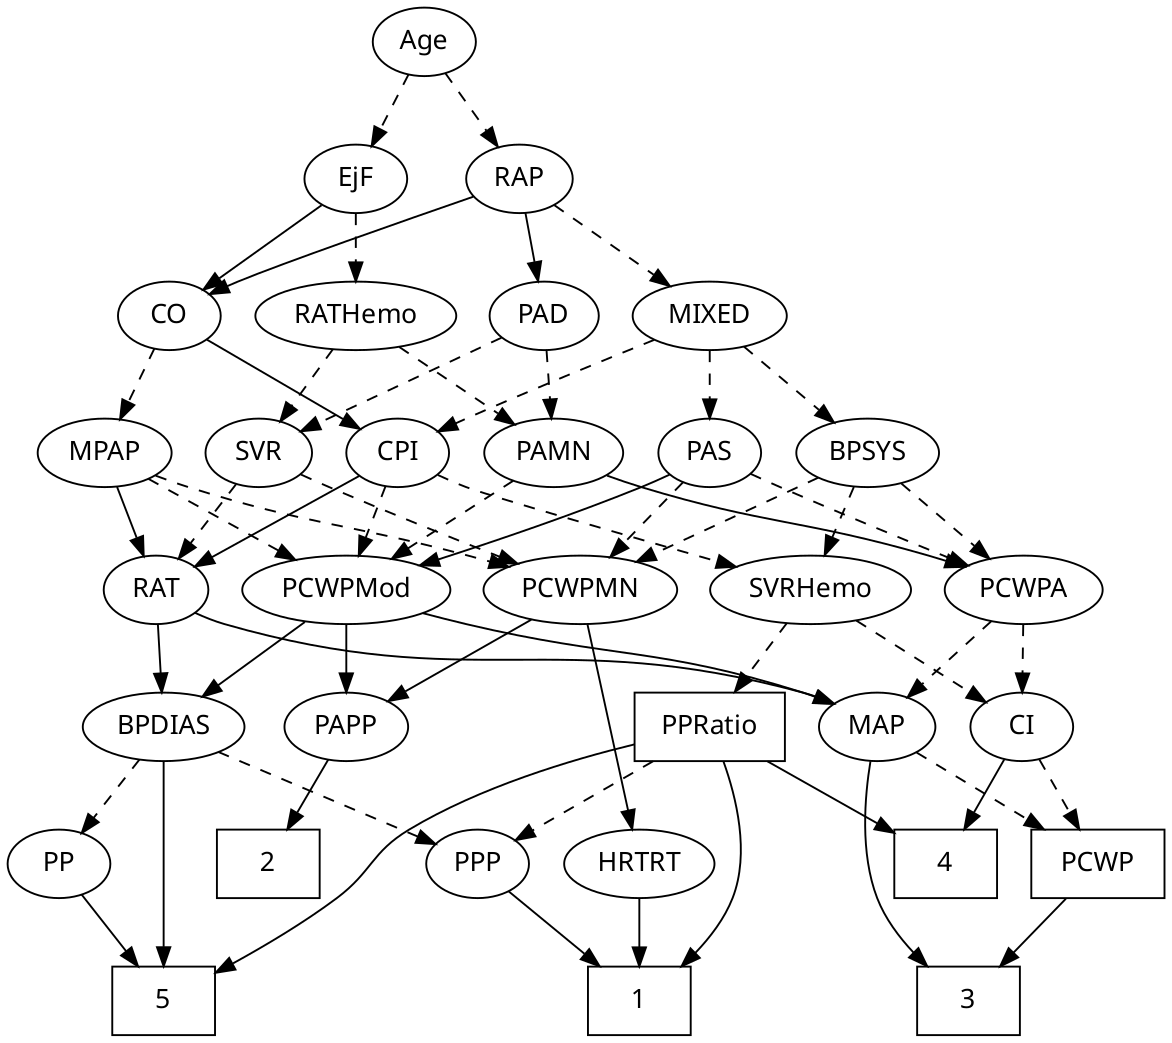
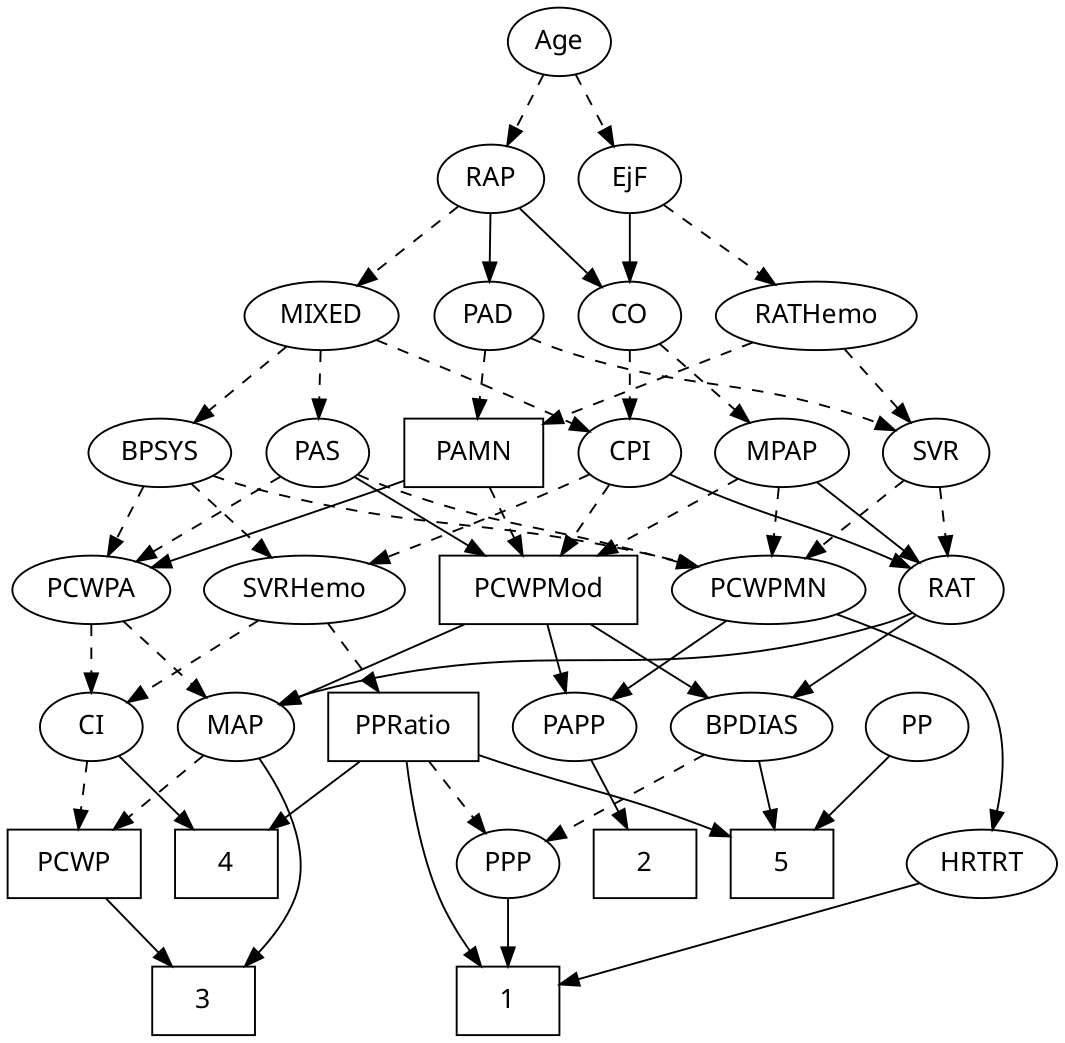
  strict digraph {
    fontname="Noto Sans"
    node [fontname="Noto Sans"]
    edge [fontname="Noto Sans" style=dashed]
    1 [height=0.5 shape=box width=0.75]
    2 [height=0.5 shape=box width=0.75]
    3 [height=0.5 shape=box width=0.75]
    4 [height=0.5 shape=box width=0.75]
    5 [height=0.5 shape=box width=0.75]
    Age [height=0.5 width=0.75]
    EjF [height=0.5 width=0.75]
    RAP [height=0.5 width=0.77632]
    CO [height=0.5 width=0.75]
    RATHemo [height=0.5 width=1.3721]
    MIXED [height=0.5 width=1.1193]
    PAD [height=0.5 width=0.79437]
    CPI [height=0.5 width=0.75]
    MPAP [height=0.5 width=0.97491]
-   PAMN [height=0.5 width=1.011]
+   PAMN [height=0.5 width=1.011 shape=box]
    SVR [height=0.5 width=0.77632]
    BPSYS [height=0.5 width=1.0471]
    PAS [height=0.5 width=0.75]
    SVRHemo [height=0.5 width=1.3902]
-   PCWPMod [height=0.5 width=1.4443]
+   PCWPMod [height=0.5 width=1.4443 shape=box]
    RAT [height=0.5 width=0.75827]
    PCWPMN [height=0.5 width=1.3902]
    PCWPA [height=0.5 width=1.1555]
    PAPP [height=0.5 width=0.88464]
    HRTRT [height=0.5 width=1.1013]
    MAP [height=0.5 width=0.84854]
    CI [height=0.5 width=0.75]
    PPRatio [height=0.5 shape=box width=1.1013]
    BPDIAS [height=0.5 width=1.1735]
    PP [height=0.5 width=0.75]
    PPP [height=0.5 width=0.75]
    PCWP [height=0.5 shape=box width=0.97491]
    Age -> EjF
    Age -> RAP
    EjF -> CO [style=solid]
    EjF -> RATHemo
    RAP -> CO [style=solid]
    RAP -> MIXED
    RAP -> PAD [style=solid]
-   CO -> CPI [style=solid]
+   CO -> CPI
    CO -> MPAP
    RATHemo -> PAMN
    RATHemo -> SVR
    MIXED -> CPI
    MIXED -> BPSYS
    MIXED -> PAS
    PAD -> PAMN
    PAD -> SVR
    CPI -> SVRHemo
    CPI -> PCWPMod
    CPI -> RAT [style=solid]
    MPAP -> PCWPMod
    MPAP -> RAT [style=solid]
    MPAP -> PCWPMN
    PAMN -> PCWPMod
    PAMN -> PCWPA [style=solid]
    SVR -> RAT
    SVR -> PCWPMN
    BPSYS -> SVRHemo
    BPSYS -> PCWPMN
    BPSYS -> PCWPA
    PAS -> PCWPMod [style=solid]
    PAS -> PCWPMN
    PAS -> PCWPA
    SVRHemo -> CI
    SVRHemo -> PPRatio
    PCWPMod -> PAPP [style=solid]
    PCWPMod -> MAP [style=solid]
    PCWPMod -> BPDIAS [style=solid]
    RAT -> MAP [style=solid]
    RAT -> BPDIAS [style=solid]
    PCWPMN -> PAPP [style=solid]
    PCWPMN -> HRTRT [style=solid]
    PCWPA -> MAP
    PCWPA -> CI
    PAPP -> 2 [style=solid]
    HRTRT -> 1 [style=solid]
    MAP -> 3 [style=solid]
    MAP -> PCWP
    CI -> 4 [style=solid]
    CI -> PCWP
    PPRatio -> 1 [style=solid]
    PPRatio -> 4 [style=solid]
    PPRatio -> 5 [style=solid]
    PPRatio -> PPP
    BPDIAS -> 5 [style=solid]
-   BPDIAS -> PP
    BPDIAS -> PPP
    PP -> 5 [style=solid]
    PPP -> 1 [style=solid]
    PCWP -> 3 [style=solid]
  }
